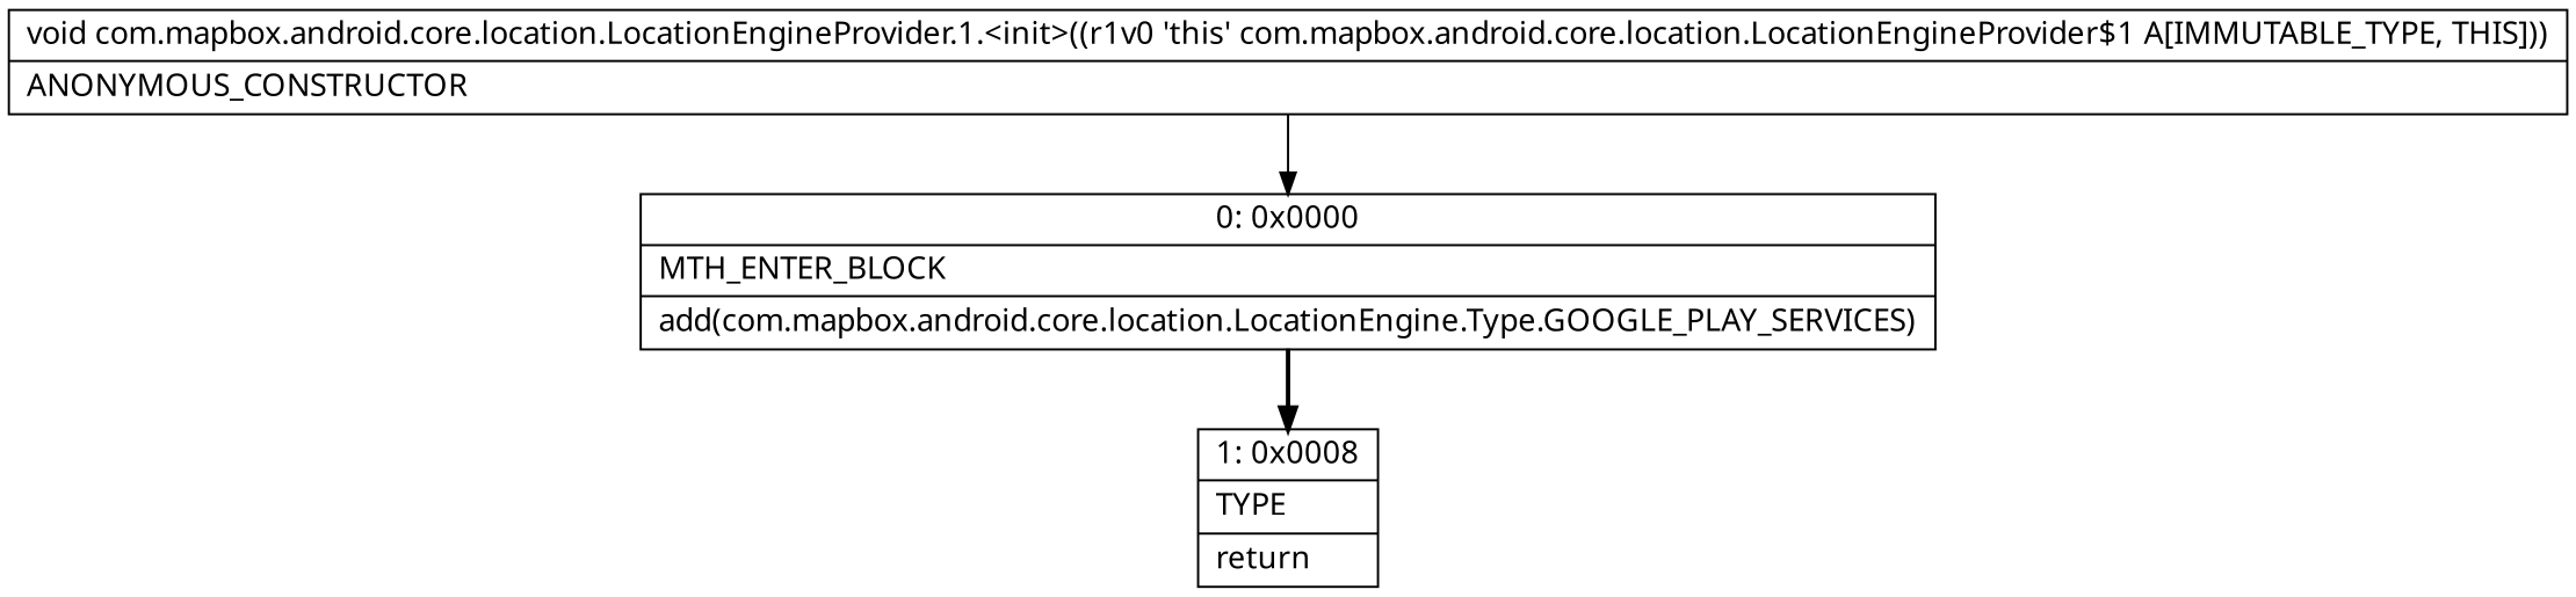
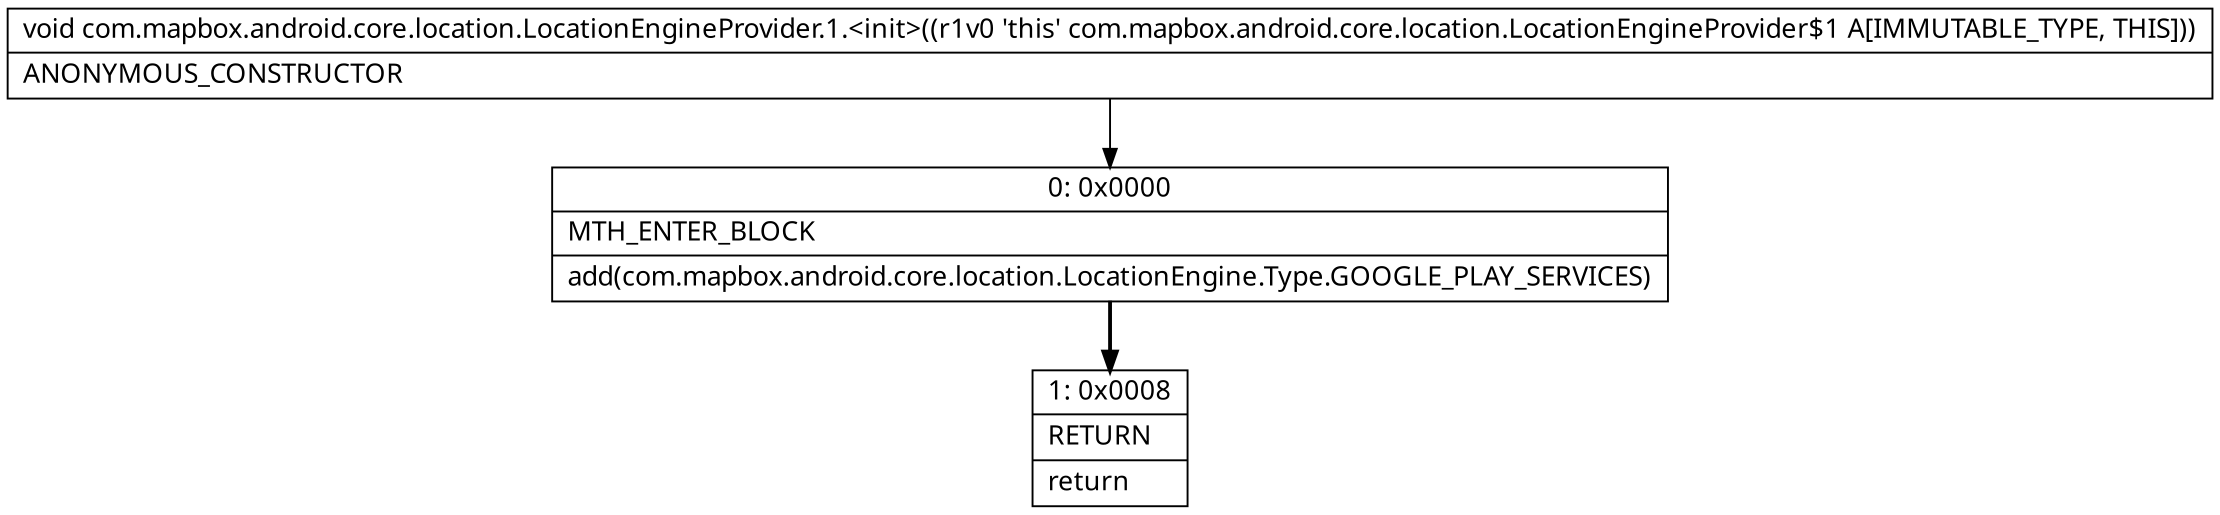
  digraph {
    fontname="Noto Sans"
    node [shape=record fontname="Noto Sans"]
    edge [fontname="Noto Sans"]
    n1 [label="{0\:\ 0x0000|MTH_ENTER_BLOCK\l|add(com.mapbox.android.core.location.LocationEngine.Type.GOOGLE_PLAY_SERVICES)\l}"]
-   n2 [label="{1\:\ 0x0008|TYPE\l|return\l}"]
+   n2 [label="{1\:\ 0x0008|RETURN\l|return\l}"]
    n3 [label="{void com.mapbox.android.core.location.LocationEngineProvider.1.\<init\>((r1v0 'this' com.mapbox.android.core.location.LocationEngineProvider$1 A[IMMUTABLE_TYPE, THIS]))  | ANONYMOUS_CONSTRUCTOR\l}"]
    n1 -> n2 [style=bold]
    n3 -> n1 [style=solid]
  }
